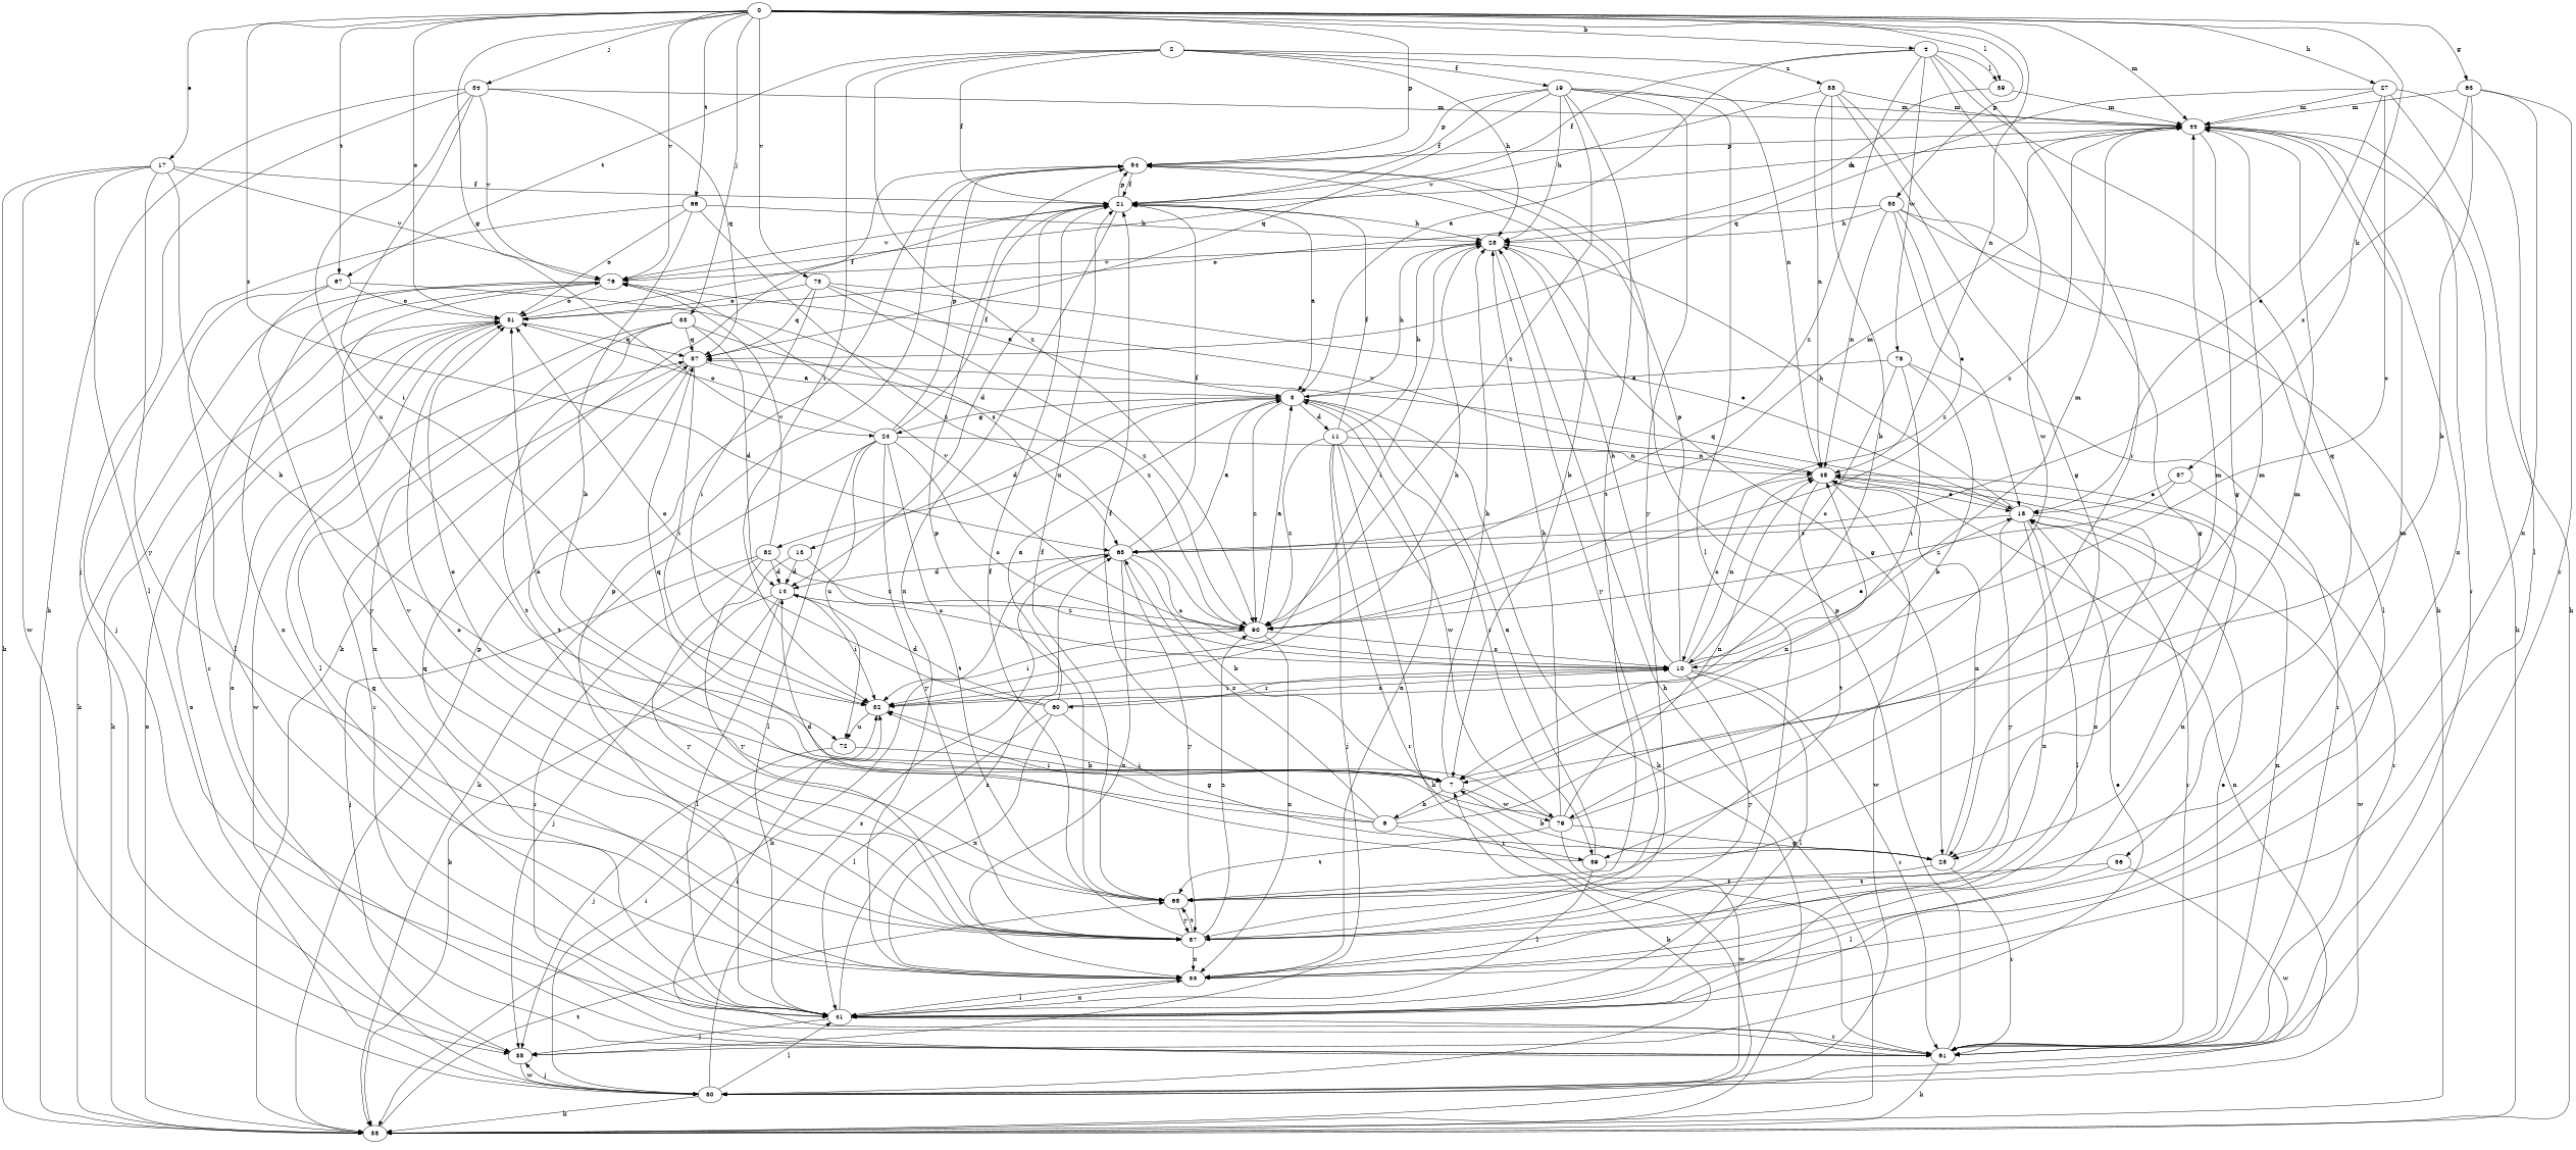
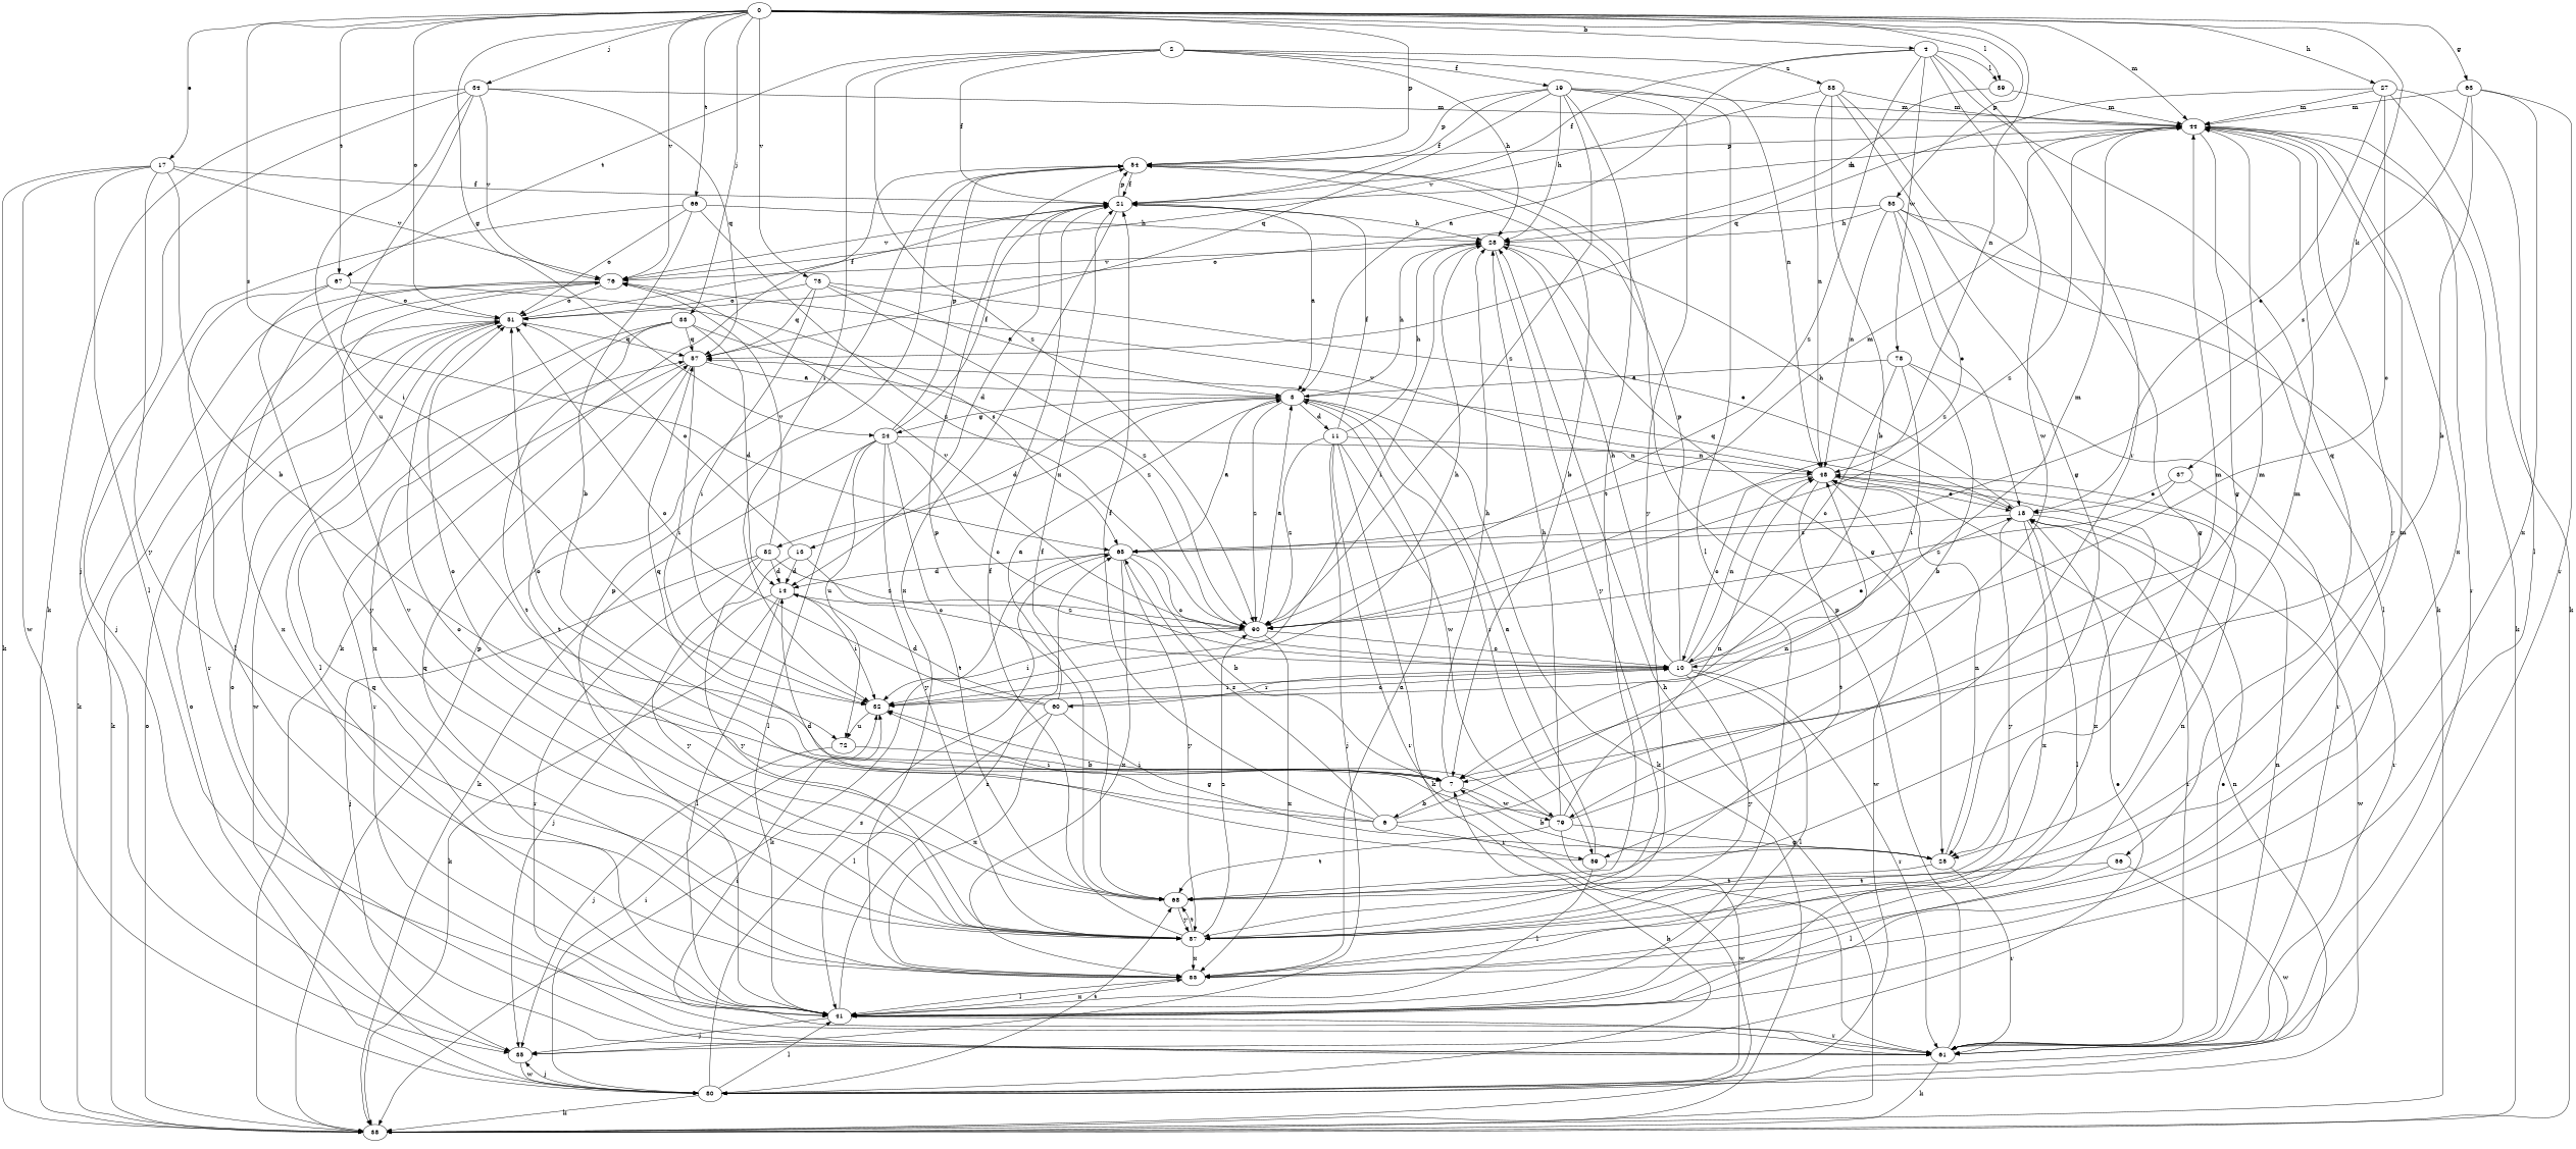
  strict digraph {
    0
    4
    17
    n4 [label=63]
    24
    27
    33
    34
    37
    39
    44
    48
    51
    53
    54
    65
    66
    67
    73
    76
    21
    90
    3
    59
    56
    78
    79
    38
    7
    41
    87
    80
    61
    83
    10
    68
    72
    57
    18
    14
    32
    35
    28
    25
    2
    19
    88
    11
    13
    82
    6
    60
    0 -> 4 [label=b]
    0 -> 17 [label=e]
    0 -> n4 [label=g]
    0 -> 24 [label=g]
    0 -> 27 [label=h]
    0 -> 33 [label=j]
    0 -> 34 [label=j]
    0 -> 37 [label=k]
    0 -> 39 [label=l]
    0 -> 44 [label=m]
    0 -> 48 [label=n]
    0 -> 51 [label=o]
    0 -> 53 [label=p]
    0 -> 54 [label=p]
    0 -> 65 [label=s]
    0 -> 66 [label=t]
    0 -> 67 [label=t]
    0 -> 73 [label=v]
    0 -> 76 [label=v]
    4 -> 39 [label=l]
    4 -> 21 [label=f]
    4 -> 90 [label=z]
    4 -> 3 [label=a]
    4 -> 59 [label=r]
    4 -> 56 [label=q]
    4 -> 78 [label=w]
    4 -> 79 [label=w]
    17 -> 76 [label=v]
    17 -> 21 [label=f]
    17 -> 38 [label=k]
    17 -> 7 [label=b]
    17 -> 41 [label=l]
    17 -> 87 [label=y]
    17 -> 80 [label=w]
    n4 -> 44 [label=m]
    n4 -> 65 [label=s]
    n4 -> 7 [label=b]
    n4 -> 61 [label=r]
    n4 -> 83 [label=x]
    24 -> 48 [label=n]
-   24 -> 51 [label=o]
+   13 -> 51 [label=o]
    24 -> 54 [label=p]
    24 -> 21 [label=f]
    24 -> 38 [label=k]
    24 -> 41 [label=l]
    24 -> 87 [label=y]
    24 -> 10 [label=c]
    24 -> 68 [label=t]
    24 -> 72 [label=u]
    27 -> 44 [label=m]
    27 -> 38 [label=k]
    27 -> 41 [label=l]
    27 -> 10 [label=c]
    27 -> 57 [label=q]
    27 -> 18 [label=e]
    33 -> 90 [label=z]
    33 -> 80 [label=w]
    33 -> 83 [label=x]
    33 -> 68 [label=t]
    33 -> 57 [label=q]
    33 -> 14 [label=d]
    34 -> 44 [label=m]
    34 -> 76 [label=v]
    34 -> 38 [label=k]
    34 -> 72 [label=u]
    34 -> 57 [label=q]
    34 -> 32 [label=i]
    34 -> 35 [label=j]
    37 -> 90 [label=z]
    37 -> 61 [label=r]
    37 -> 18 [label=e]
    39 -> 44 [label=m]
    39 -> 28 [label=h]
    44 -> 54 [label=p]
    44 -> 90 [label=z]
    44 -> 38 [label=k]
+   44 -> 87 [label=y]
    44 -> 61 [label=r]
    44 -> 83 [label=x]
    44 -> 25 [label=g]
    48 -> 76 [label=v]
    48 -> 80 [label=w]
    48 -> 83 [label=x]
    48 -> 10 [label=c]
    48 -> 68 [label=t]
    48 -> 18 [label=e]
    51 -> 21 [label=f]
    51 -> 38 [label=k]
    51 -> 41 [label=l]
    51 -> 57 [label=q]
    53 -> 48 [label=n]
    53 -> 51 [label=o]
    53 -> 90 [label=z]
    53 -> 41 [label=l]
    53 -> 18 [label=e]
    53 -> 28 [label=h]
    53 -> 25 [label=g]
    54 -> 21 [label=f]
    54 -> 38 [label=k]
    54 -> 7 [label=b]
    65 -> 44 [label=m]
-   65 -> 21 [label=f]
    65 -> 3 [label=a]
    65 -> 38 [label=k]
    65 -> 7 [label=b]
    65 -> 87 [label=y]
    65 -> 83 [label=x]
    65 -> 10 [label=c]
    65 -> 14 [label=d]
    66 -> 51 [label=o]
    66 -> 90 [label=z]
    66 -> 7 [label=b]
    66 -> 35 [label=j]
    66 -> 28 [label=h]
    67 -> 51 [label=o]
    67 -> 65 [label=s]
    67 -> 41 [label=l]
    67 -> 87 [label=y]
    73 -> 51 [label=o]
    73 -> 90 [label=z]
    73 -> 3 [label=a]
    73 -> 57 [label=q]
    73 -> 18 [label=e]
    73 -> 32 [label=i]
    76 -> 51 [label=o]
    76 -> 38 [label=k]
    76 -> 61 [label=r]
    76 -> 83 [label=x]
    21 -> 44 [label=m]
    21 -> 54 [label=p]
    21 -> 76 [label=v]
    21 -> 3 [label=a]
    21 -> 83 [label=x]
    21 -> 14 [label=d]
    21 -> 28 [label=h]
    90 -> 76 [label=v]
    90 -> 3 [label=a]
    90 -> 83 [label=x]
    90 -> 10 [label=c]
    90 -> 32 [label=i]
    3 -> 24 [label=g]
    3 -> 90 [label=z]
    3 -> 59 [label=r]
    3 -> 38 [label=k]
    3 -> 28 [label=h]
    3 -> 11 [label=d]
    3 -> 13 [label=d]
    3 -> 82 [label=x]
    59 -> 44 [label=m]
    59 -> 3 [label=a]
    59 -> 41 [label=l]
    59 -> 14 [label=d]
    56 -> 41 [label=l]
    56 -> 80 [label=w]
    56 -> 68 [label=t]
    78 -> 3 [label=a]
    78 -> 7 [label=b]
    78 -> 61 [label=r]
    78 -> 10 [label=c]
    78 -> 32 [label=i]
    79 -> 44 [label=m]
    79 -> 48 [label=n]
    79 -> 51 [label=o]
    79 -> 80 [label=w]
    79 -> 68 [label=t]
    79 -> 32 [label=i]
    79 -> 28 [label=h]
    79 -> 25 [label=g]
    38 -> 51 [label=o]
    38 -> 54 [label=p]
    38 -> 28 [label=h]
    7 -> 79 [label=w]
    7 -> 57 [label=q]
    7 -> 28 [label=h]
    7 -> 6 [label=b]
    41 -> 54 [label=p]
    41 -> 65 [label=s]
    41 -> 61 [label=r]
    41 -> 83 [label=x]
    41 -> 57 [label=q]
    41 -> 35 [label=j]
    87 -> 44 [label=m]
    87 -> 51 [label=o]
    87 -> 76 [label=v]
    87 -> 21 [label=f]
    87 -> 90 [label=z]
    87 -> 83 [label=x]
    87 -> 68 [label=t]
    80 -> 48 [label=n]
    80 -> 51 [label=o]
    80 -> 65 [label=s]
    80 -> 38 [label=k]
    80 -> 7 [label=b]
    80 -> 41 [label=l]
-   38 -> 68 [label=t]
+   80 -> 68 [label=t]
    80 -> 32 [label=i]
    80 -> 35 [label=j]
    61 -> 48 [label=n]
    61 -> 51 [label=o]
    61 -> 54 [label=p]
    61 -> 38 [label=k]
    61 -> 18 [label=e]
    61 -> 32 [label=i]
    83 -> 48 [label=n]
    83 -> 3 [label=a]
    83 -> 41 [label=l]
    83 -> 57 [label=q]
    10 -> 44 [label=m]
    10 -> 48 [label=n]
    10 -> 54 [label=p]
    10 -> 41 [label=l]
    10 -> 87 [label=y]
    10 -> 61 [label=r]
    10 -> 18 [label=e]
    10 -> 32 [label=i]
    10 -> 28 [label=h]
    10 -> 60 [label=r]
    68 -> 54 [label=p]
    68 -> 21 [label=f]
    68 -> 87 [label=y]
    72 -> 7 [label=b]
    72 -> 35 [label=j]
    57 -> 3 [label=a]
    57 -> 61 [label=r]
    57 -> 68 [label=t]
    57 -> 32 [label=i]
    18 -> 65 [label=s]
    18 -> 41 [label=l]
    18 -> 87 [label=y]
    18 -> 80 [label=w]
    18 -> 61 [label=r]
    18 -> 83 [label=x]
    18 -> 57 [label=q]
    18 -> 28 [label=h]
    14 -> 90 [label=z]
    14 -> 38 [label=k]
    14 -> 41 [label=l]
    14 -> 32 [label=i]
    14 -> 35 [label=j]
    32 -> 72 [label=u]
    32 -> 28 [label=h]
    35 -> 80 [label=w]
    35 -> 18 [label=e]
    28 -> 76 [label=v]
    28 -> 87 [label=y]
    28 -> 32 [label=i]
    28 -> 25 [label=g]
    25 -> 48 [label=n]
    25 -> 7 [label=b]
    25 -> 61 [label=r]
    25 -> 68 [label=t]
    2 -> 48 [label=n]
    2 -> 67 [label=t]
    2 -> 21 [label=f]
    2 -> 90 [label=z]
    2 -> 32 [label=i]
    2 -> 28 [label=h]
    2 -> 19 [label=f]
    2 -> 88 [label=z]
    19 -> 44 [label=m]
    19 -> 54 [label=p]
    19 -> 21 [label=f]
    19 -> 90 [label=z]
    19 -> 41 [label=l]
    19 -> 87 [label=y]
    19 -> 68 [label=t]
    19 -> 57 [label=q]
    19 -> 28 [label=h]
    88 -> 44 [label=m]
    88 -> 48 [label=n]
    88 -> 76 [label=v]
    88 -> 38 [label=k]
    88 -> 7 [label=b]
    88 -> 25 [label=g]
    11 -> 48 [label=n]
    11 -> 21 [label=f]
    11 -> 90 [label=z]
    11 -> 79 [label=w]
    11 -> 38 [label=k]
    11 -> 61 [label=r]
    11 -> 35 [label=j]
    11 -> 28 [label=h]
    13 -> 87 [label=y]
    13 -> 10 [label=c]
    13 -> 14 [label=d]
    82 -> 76 [label=v]
    82 -> 90 [label=z]
    82 -> 87 [label=y]
    82 -> 61 [label=r]
    82 -> 14 [label=d]
    82 -> 35 [label=j]
    6 -> 44 [label=m]
    6 -> 48 [label=n]
    6 -> 51 [label=o]
    6 -> 65 [label=s]
    6 -> 21 [label=f]
    6 -> 59 [label=r]
    6 -> 32 [label=i]
    60 -> 51 [label=o]
    60 -> 3 [label=a]
    60 -> 41 [label=l]
    60 -> 83 [label=x]
    60 -> 10 [label=c]
    60 -> 14 [label=d]
    60 -> 25 [label=g]
  }
